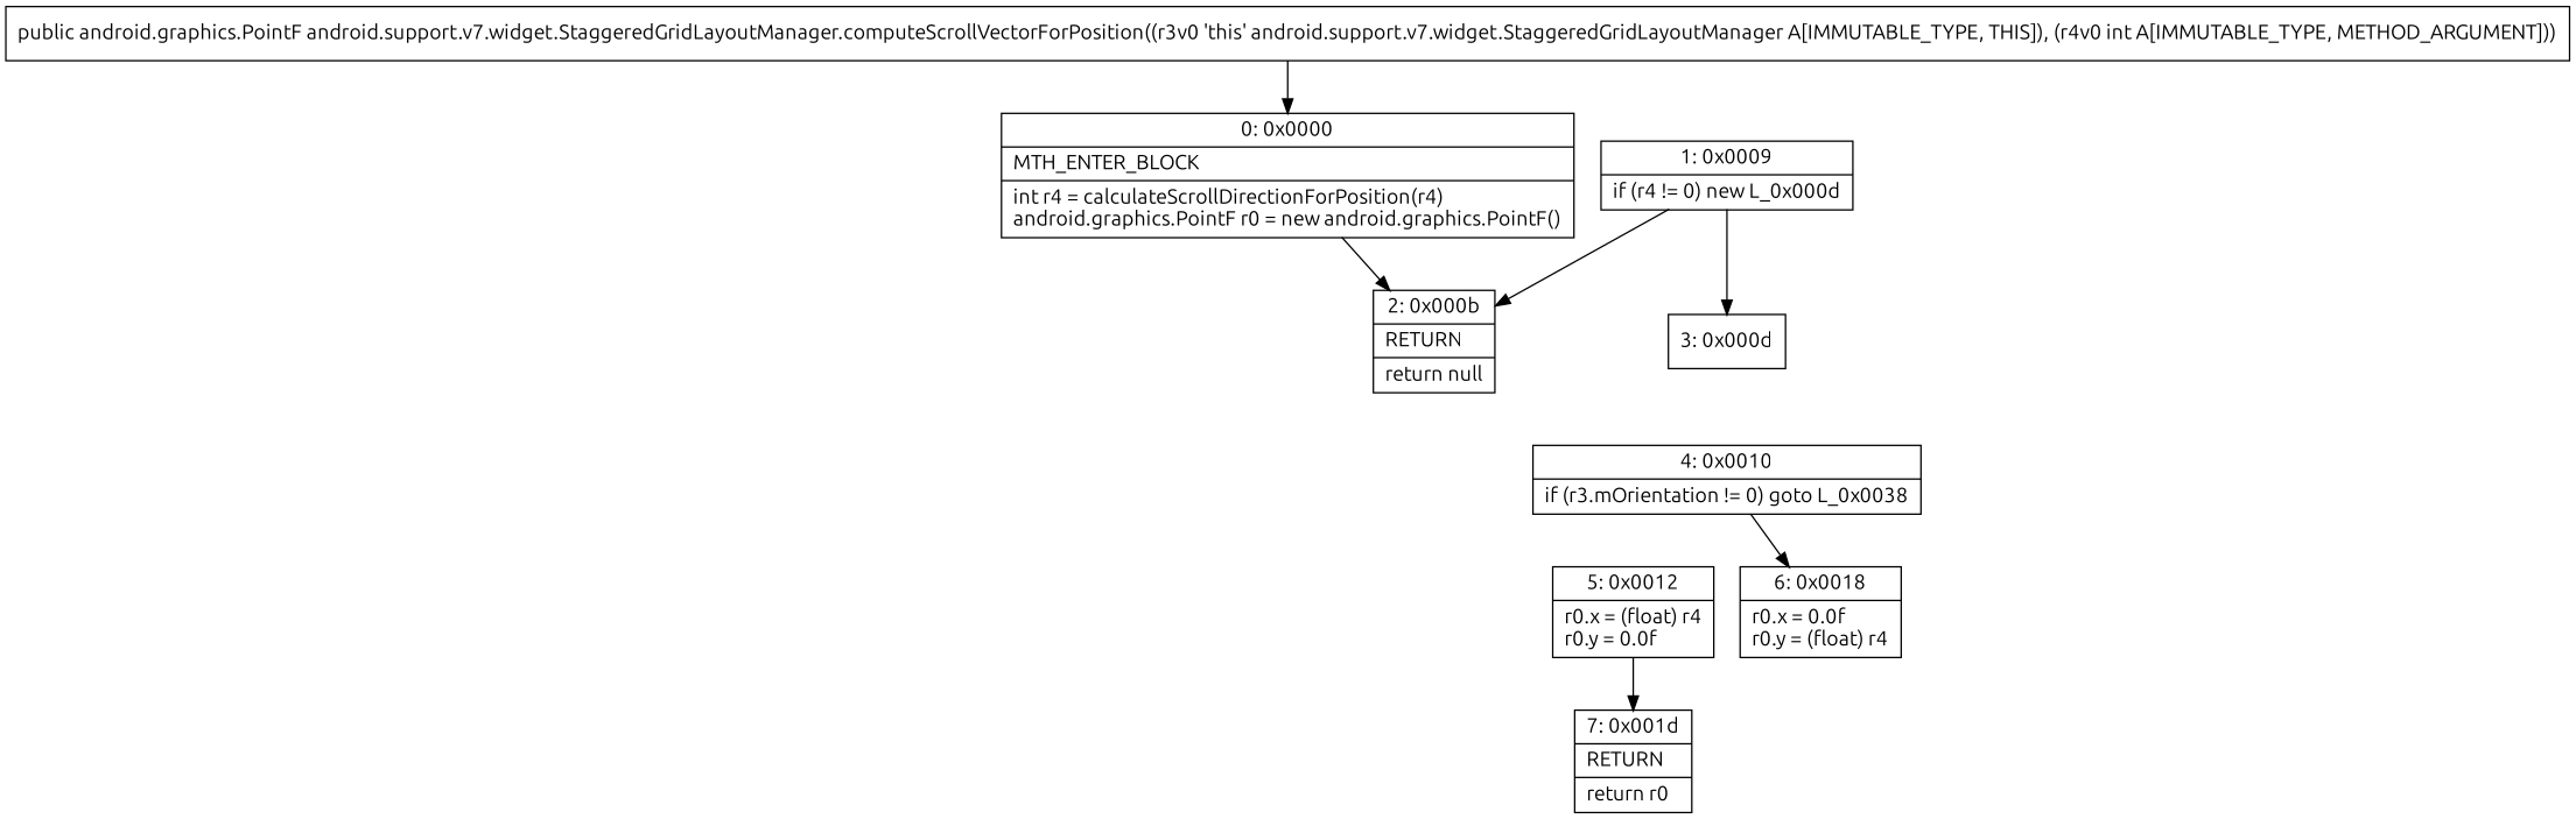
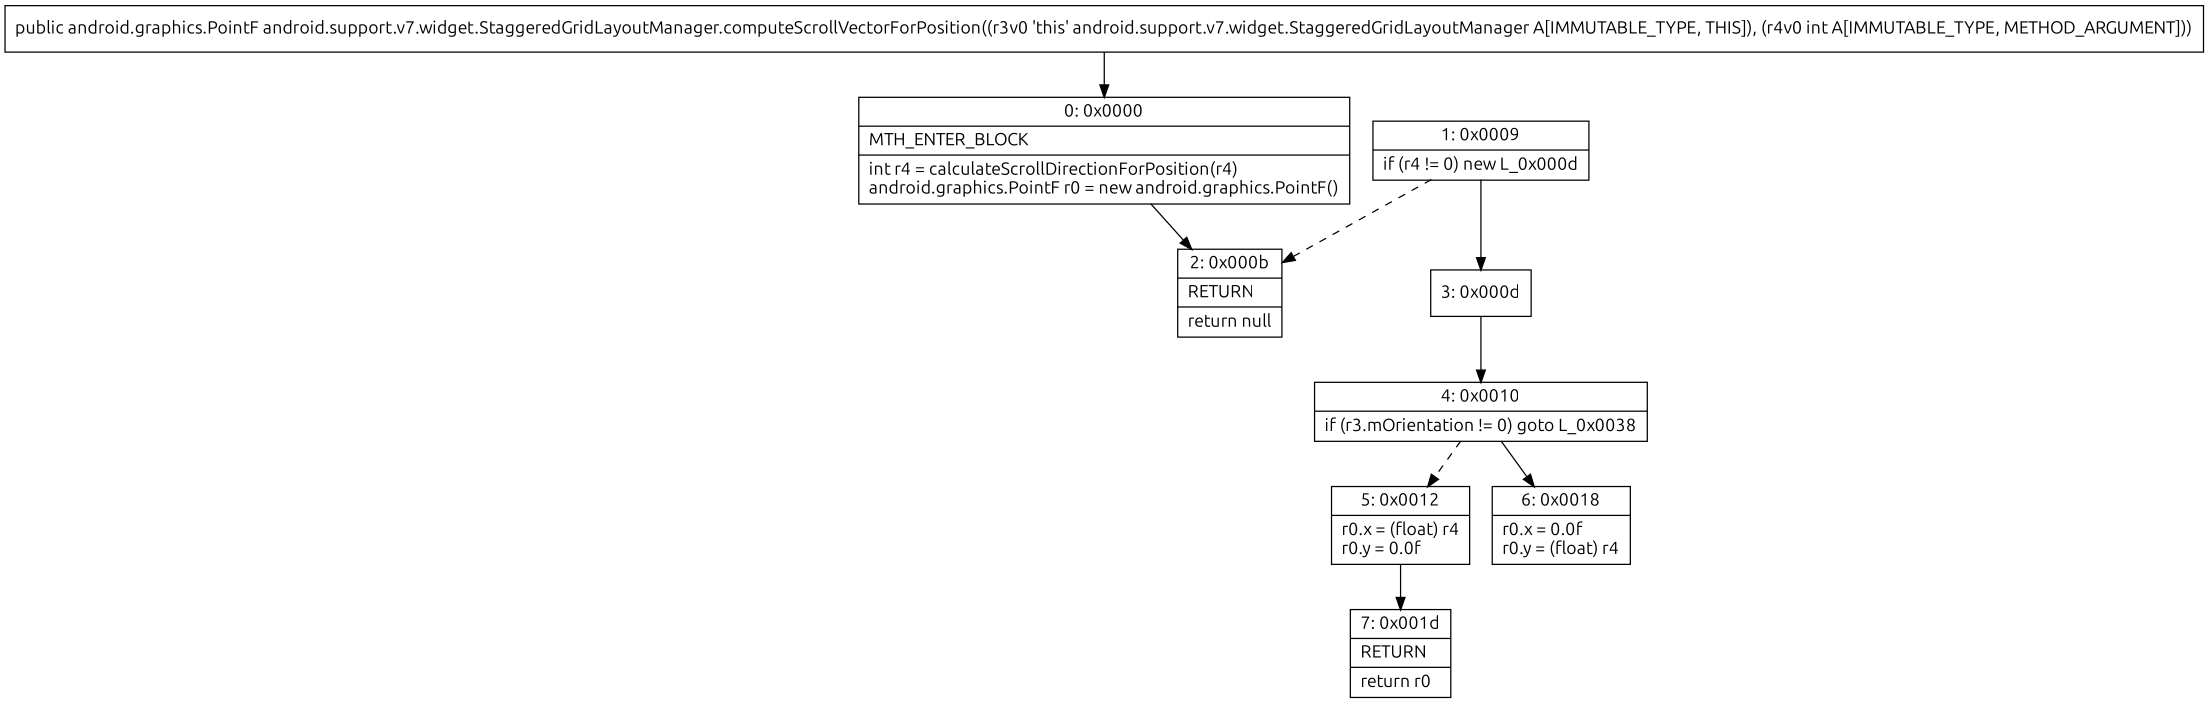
  digraph {
    fontname=Ubuntu
    node [fontname=Ubuntu shape=record]
    edge [fontname=Ubuntu]
    n1 [label="{0\:\ 0x0000|MTH_ENTER_BLOCK\l|int r4 = calculateScrollDirectionForPosition(r4)\landroid.graphics.PointF r0 = new android.graphics.PointF()\l}"]
    n2 [label="{2\:\ 0x000b|RETURN\l|return null\l}"]
    n3 [label="{1\:\ 0x0009|if (r4 != 0) new L_0x000d\l}"]
    n4 [label="{3\:\ 0x000d}"]
    n5 [label="{4\:\ 0x0010|if (r3.mOrientation != 0) goto L_0x0038\l}"]
    n6 [label="{5\:\ 0x0012|r0.x = (float) r4\lr0.y = 0.0f\l}"]
    n7 [label="{6\:\ 0x0018|r0.x = 0.0f\lr0.y = (float) r4\l}"]
    n8 [label="{7\:\ 0x001d|RETURN\l|return r0\l}"]
    n9 [label="{public android.graphics.PointF android.support.v7.widget.StaggeredGridLayoutManager.computeScrollVectorForPosition((r3v0 'this' android.support.v7.widget.StaggeredGridLayoutManager A[IMMUTABLE_TYPE, THIS]), (r4v0 int A[IMMUTABLE_TYPE, METHOD_ARGUMENT])) }"]
    n1 -> n2
-   n3 -> n2 [style=solid]
+   n3 -> n2 [style=dashed]
    n3 -> n4
+   n4 -> n5
+   n5 -> n6 [style=dashed]
    n5 -> n7
    n6 -> n8
    n9 -> n1
  }
